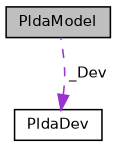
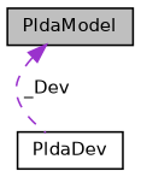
  digraph {
    node [color=black fontname=Helvetica fontsize=10 shape=record style=filled]
    n1 [fillcolor=grey75 fontcolor=black height=0.2 label=PldaModel width=0.4]
    n2 [fillcolor=white height=0.2 label=PldaDev width=0.4]
-   n2 -> n1 [color=darkorchid3 dir=back fontname=Helvetica fontsize=10 label=" _Dev" labelfontname=Helvetica labelfontsize=10 style=dashed]
+   n1 -> n2 [color=darkorchid3 dir=back fontname=Helvetica fontsize=10 label=" _Dev" labelfontname=Helvetica labelfontsize=10 style=dashed]
  }
